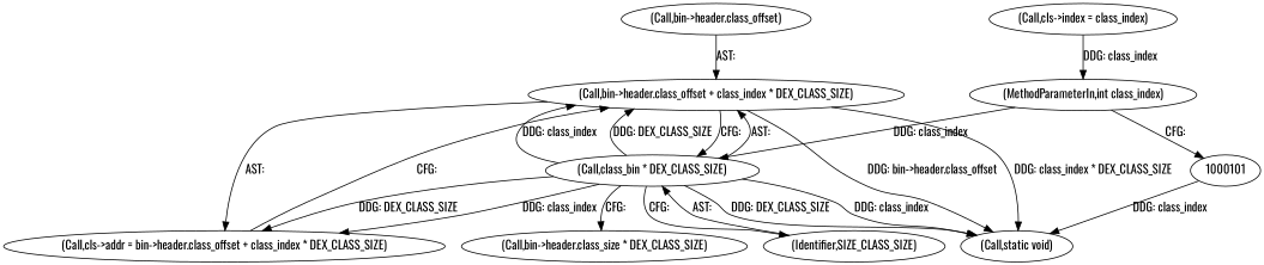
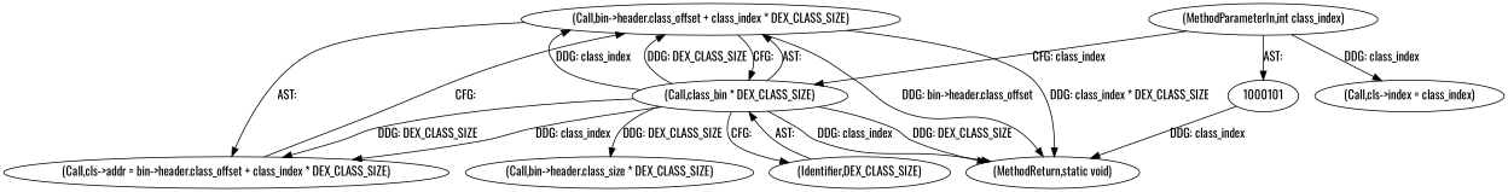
  digraph {
    fontname=Oswald
    node [fontname=Oswald]
    edge [fontname=Oswald]
    n1 [label="(Call,bin->header.class_offset + class_index * DEX_CLASS_SIZE)"]
    n2 [label="(Call,class_bin * DEX_CLASS_SIZE)"]
    n3 [label="(Call,cls->addr = bin->header.class_offset + class_index * DEX_CLASS_SIZE)"]
-   n4 [label="(Call,static void)"]
+   n4 [label="(MethodReturn,static void)"]
    n5 [label="(Call,bin->header.class_size * DEX_CLASS_SIZE)"]
-   n6 [label="(Identifier,SIZE_CLASS_SIZE)"]
+   n6 [label="(Identifier,DEX_CLASS_SIZE)"]
    n7 [label="(MethodParameterIn,int class_index)"]
    n8 [label="(Call,cls->index = class_index)"]
    1000101
-   n10 [label="(Call,bin->header.class_offset)"]
    n1 -> n2 [label="CFG: "]
    n1 -> n3 [label="AST: "]
    n1 -> n4 [label="DDG: bin->header.class_offset"]
    n1 -> n4 [label="DDG: class_index * DEX_CLASS_SIZE"]
    n2 -> n1 [label="AST: "]
    n2 -> n1 [label="DDG: class_index"]
    n2 -> n1 [label="DDG: DEX_CLASS_SIZE"]
    n2 -> n3 [label="DDG: class_index"]
    n2 -> n3 [label="DDG: DEX_CLASS_SIZE"]
    n2 -> n4 [label="DDG: class_index"]
    n2 -> n4 [label="DDG: DEX_CLASS_SIZE"]
-   n2 -> n5 [label="CFG: "]
+   n2 -> n5 [label="DDG: DEX_CLASS_SIZE"]
    n2 -> n6 [label="CFG: "]
    n3 -> n1 [label="CFG: "]
    n6 -> n2 [label="AST: "]
-   n7 -> n2 [label="DDG: class_index"]
-   n8 -> n7 [label="DDG: class_index"]
-   n7 -> 1000101 [label="CFG: "]
+   n7 -> n2 [label="CFG: class_index"]
+   n7 -> n8 [label="DDG: class_index"]
+   n7 -> 1000101 [label="AST: "]
    1000101 -> n4 [label="DDG: class_index"]
-   n10 -> n1 [label="AST: "]
  }
